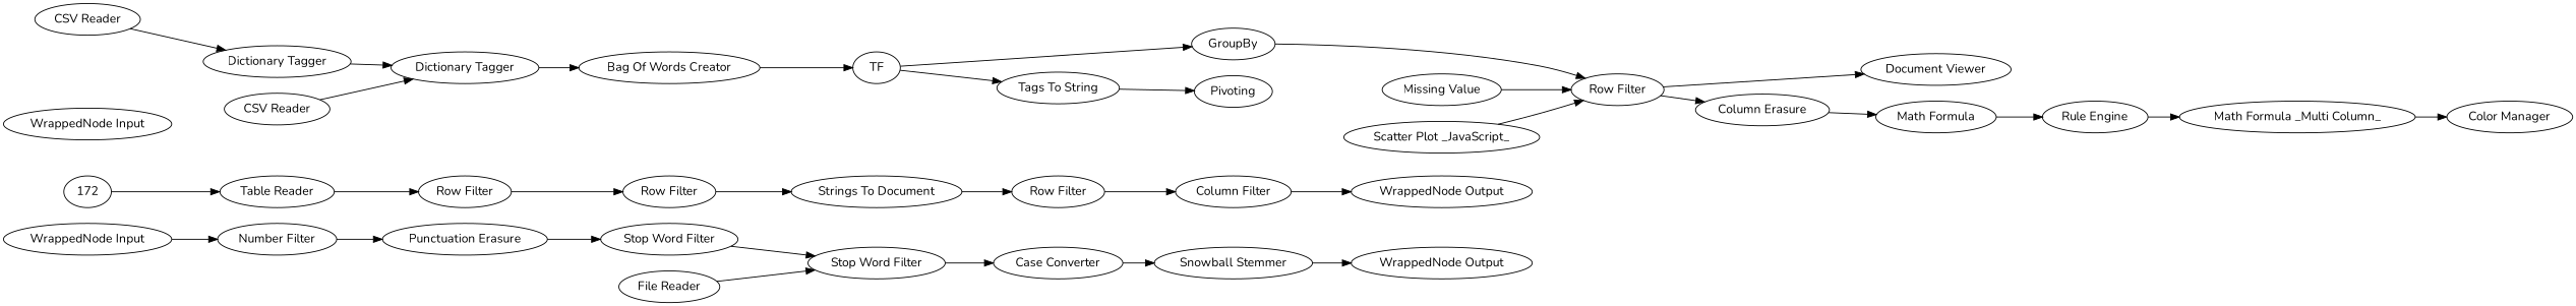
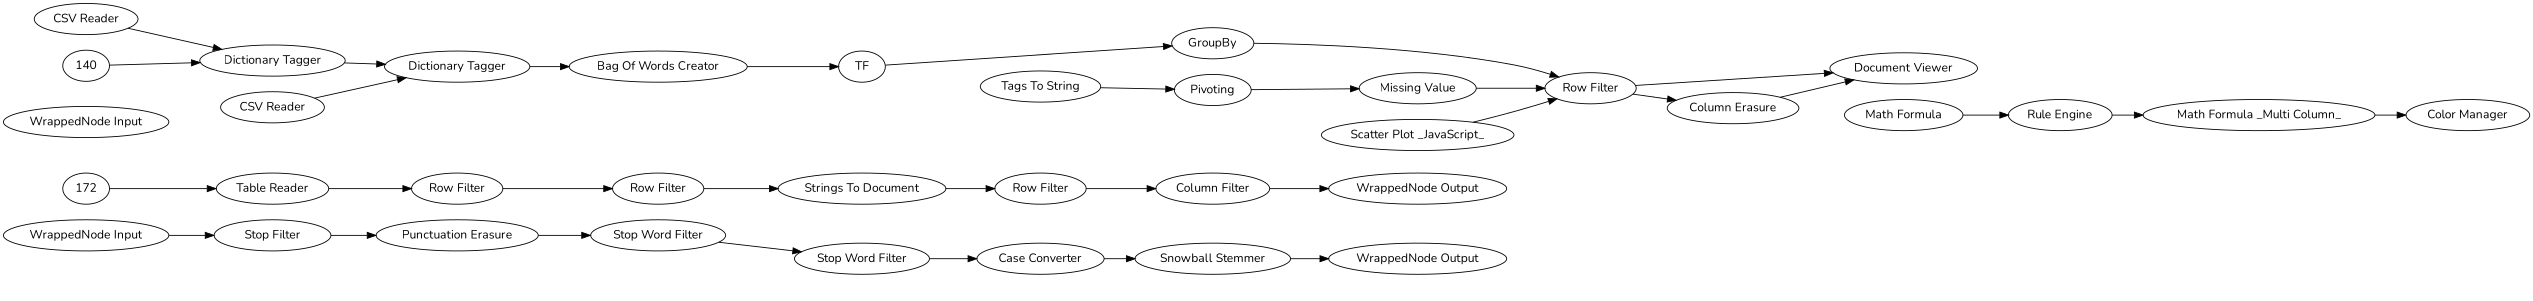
  digraph {
    fontname=Nunito
    rankdir=LR
    node [fontname=Nunito]
    edge [fontname=Nunito]
    n1 [label="Case Converter"]
    n2 [label="Snowball Stemmer"]
    n3 [label="WrappedNode Output"]
    n4 [label="Punctuation Erasure"]
    n5 [label="Stop Word Filter"]
    n6 [label="Stop Word Filter"]
-   n7 [label="Number Filter"]
+   n7 [label="Stop Filter"]
    n8 [label="WrappedNode Input"]
-   n9 [label="File Reader"]
    n10 [label="Row Filter"]
    n11 [label="Row Filter"]
    n12 [label="Strings To Document"]
    n13 [label="Column Filter"]
    n14 [label="WrappedNode Output"]
    n15 [label="Row Filter"]
    n16 [label="WrappedNode Input"]
    n17 [label="Table Reader"]
    n18 [label=GroupBy]
    n19 [label="Row Filter"]
    n20 [label="Column Erasure"]
    n21 [label="Document Viewer"]
    n22 [label="Dictionary Tagger"]
    n23 [label="Dictionary Tagger"]
    n24 [label="Bag Of Words Creator"]
    n25 [label=TF]
    n26 [label="Math Formula"]
    n27 [label="Rule Engine"]
    n28 [label="Math Formula _Multi Column_"]
    n29 [label="Color Manager"]
    n30 [label="Tags To String"]
    n31 [label=Pivoting]
    n32 [label="Missing Value"]
    n33 [label="Scatter Plot _JavaScript_"]
    n34 [label="CSV Reader"]
    n35 [label="CSV Reader"]
+   140
    172
    n1 -> n2
    n2 -> n3
    n4 -> n5
    n5 -> n6
    n6 -> n1
    n7 -> n4
    n8 -> n7
-   n9 -> n6
    n10 -> n11
    n11 -> n12
    n12 -> n15
    n13 -> n14
    n15 -> n13
    n17 -> n10
    n18 -> n19
    n19 -> n20
    n19 -> n21
-   n20 -> n26
+   n20 -> n21
    n22 -> n23
    n23 -> n24
    n24 -> n25
    n25 -> n18
-   n25 -> n30
    n26 -> n27
    n27 -> n28
    n28 -> n29
    n30 -> n31
+   n31 -> n32
    n32 -> n19
    n33 -> n19
    n34 -> n23
    n35 -> n22
+   140 -> n22
    172 -> n17
  }
